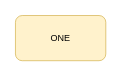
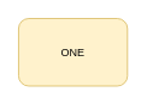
  <mxCell id="0" />
  <mxCell id="1" parent="0" />
- <mxCell id="2" value="ONE" style="rounded=1;whiteSpace=wrap;html=1;fillColor=#fff2cc;strokeColor=#d6b656;" vertex="1" parent="1"><mxGeometry x="20" y="20" width="120" height="60" as="geometry" /></mxCell>
+ <mxCell id="2" value="ONE" style="rounded=1;whiteSpace=wrap;html=1;fillColor=#fff2cc;strokeColor=#d6b656;" vertex="1" parent="1"><mxGeometry x="20" y="20" width="120" height="75" as="geometry" /></mxCell>
